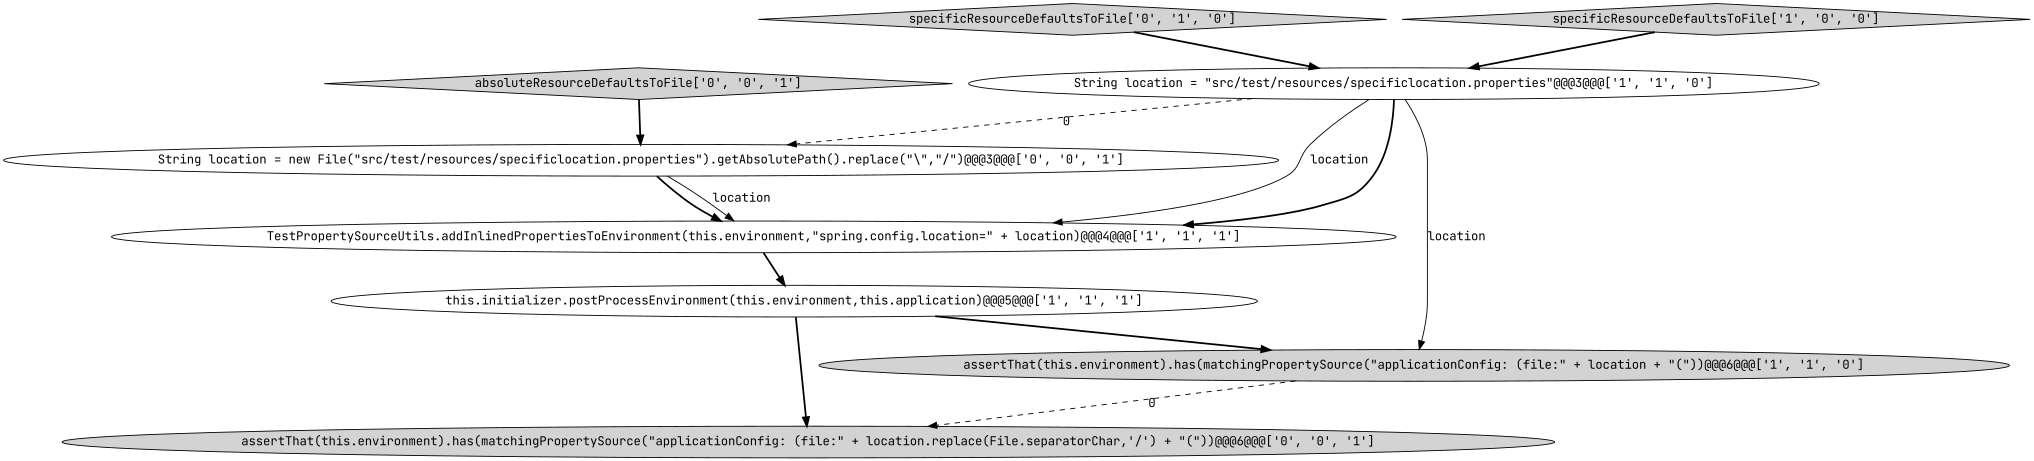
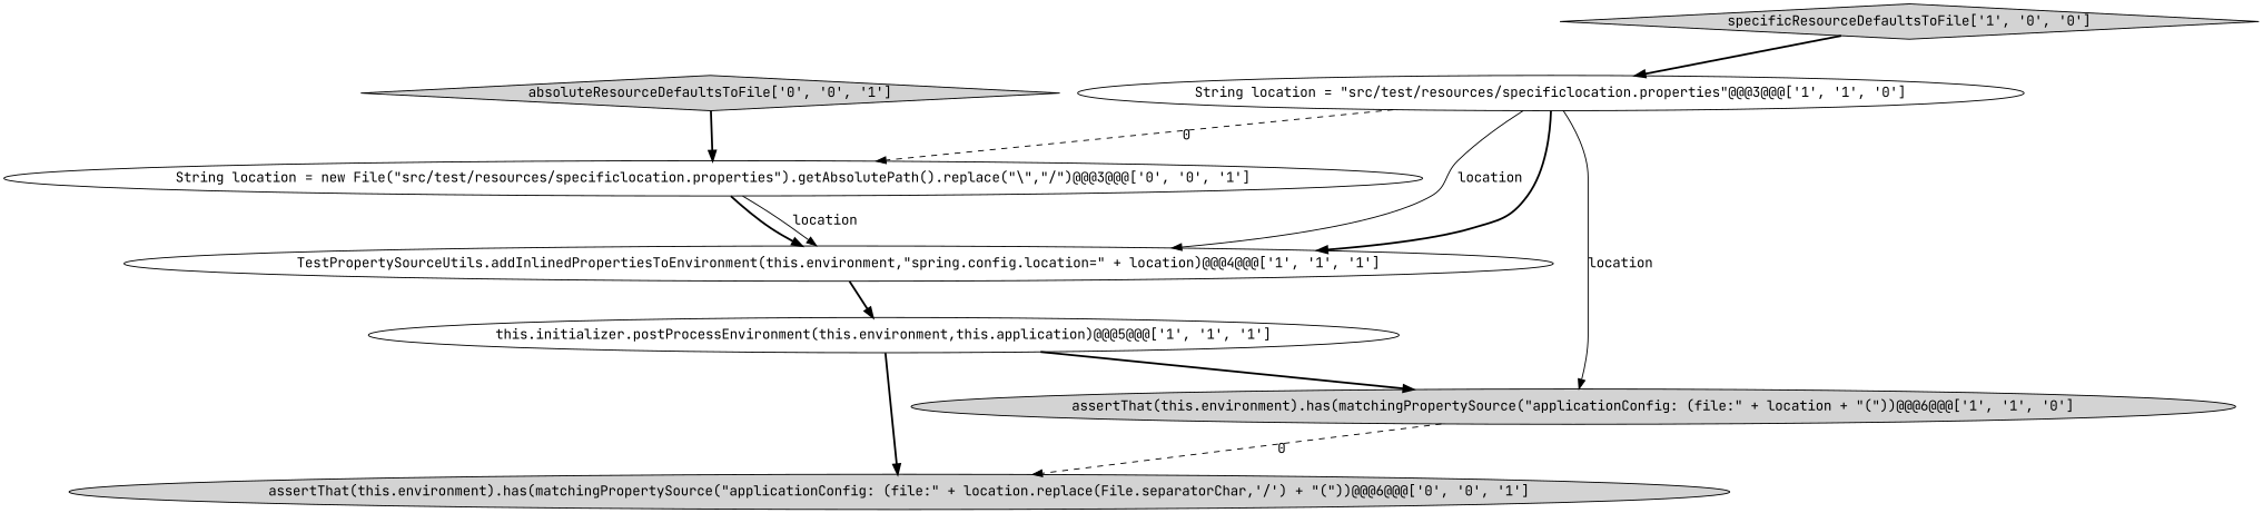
  digraph {
    fontname="JetBrains Mono"
    node [fillcolor=lightgray shape=ellipse style=filled fontname="JetBrains Mono"]
    edge [style=bold fontname="JetBrains Mono"]
    n1 [fillcolor=white label="this.initializer.postProcessEnvironment(this.environment,this.application)@@@5@@@['1', '1', '1']"]
    n2 [label="assertThat(this.environment).has(matchingPropertySource(\"applicationConfig: (file:\" + location.replace(File.separatorChar,'/') + \"(\"))@@@6@@@['0', '0', '1']"]
    n3 [label="assertThat(this.environment).has(matchingPropertySource(\"applicationConfig: (file:\" + location + \"(\"))@@@6@@@['1', '1', '0']"]
-   n4 [label="specificResourceDefaultsToFile['0', '1', '0']" shape=diamond]
    n5 [fillcolor=white label="String location = \"src/test/resources/specificlocation.properties\"@@@3@@@['1', '1', '0']"]
    n6 [fillcolor=white label="TestPropertySourceUtils.addInlinedPropertiesToEnvironment(this.environment,\"spring.config.location=\" + location)@@@4@@@['1', '1', '1']"]
    n7 [fillcolor=white label="String location = new File(\"src/test/resources/specificlocation.properties\").getAbsolutePath().replace(\"\\\",\"/\")@@@3@@@['0', '0', '1']"]
    n8 [label="absoluteResourceDefaultsToFile['0', '0', '1']" shape=diamond]
    n9 [label="specificResourceDefaultsToFile['1', '0', '0']" shape=diamond]
    n1 -> n2
    n1 -> n3
    n3 -> n2 [label=0 style=dashed]
-   n4 -> n5
    n5 -> n3 [label=location style=solid]
    n5 -> n6
    n5 -> n6 [label=location style=solid]
    n5 -> n7 [label=0 style=dashed]
    n6 -> n1
    n7 -> n6
    n7 -> n6 [label=location style=solid]
    n8 -> n7
    n9 -> n5
  }
